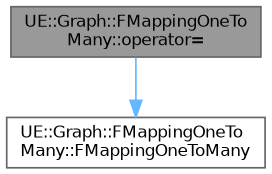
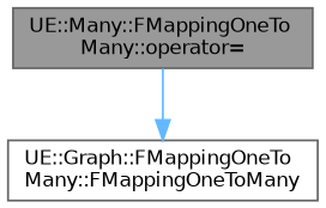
  digraph {
    rankdir=TB
    node [fontname=Helvetica fontsize=10 shape=box style=filled]
-   n1 [color=gray40 fillcolor=grey60 fontcolor=black height=0.2 label="UE::Graph::FMappingOneTo\lMany::operator=" width=0.4]
+   n1 [color=gray40 fillcolor=grey60 fontcolor=black height=0.2 label="UE::Many::FMappingOneTo\lMany::operator=" width=0.4]
    n2 [color=grey40 fillcolor=white height=0.2 label="UE::Graph::FMappingOneTo\lMany::FMappingOneToMany" width=0.4]
    n1 -> n2 [color=steelblue1 fontname=Helvetica fontsize=10 labelfontname=Helvetica labelfontsize=10 style=solid]
  }
